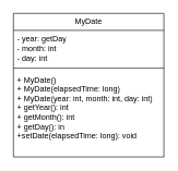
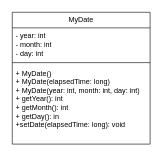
  <mxCell id="0" />
  <mxCell id="1" parent="0" />
  <mxCell id="2" value="MyDate" style="swimlane;fontStyle=0;childLayout=stackLayout;horizontal=1;startSize=26;fillColor=none;horizontalStack=0;resizeParent=1;resizeParentMax=0;resizeLast=0;collapsible=1;marginBottom=0;whiteSpace=wrap;html=1;" vertex="1" parent="1"><mxGeometry x="20" y="20" width="230" height="220" as="geometry" /></mxCell>
- <mxCell id="3" value="- year: getDay&lt;div&gt;- month: int&lt;/div&gt;&lt;div&gt;- day: int&lt;/div&gt;" style="text;strokeColor=none;fillColor=none;align=left;verticalAlign=top;spacingLeft=4;spacingRight=4;overflow=hidden;rotatable=0;points=[[0,0.5],[1,0.5]];portConstraint=eastwest;whiteSpace=wrap;html=1;" vertex="1" parent="2"><mxGeometry y="26" width="230" height="54" as="geometry" /></mxCell>
+ <mxCell id="3" value="- year: int&lt;div&gt;- month: int&lt;/div&gt;&lt;div&gt;- day: int&lt;/div&gt;" style="text;strokeColor=none;fillColor=none;align=left;verticalAlign=top;spacingLeft=4;spacingRight=4;overflow=hidden;rotatable=0;points=[[0,0.5],[1,0.5]];portConstraint=eastwest;whiteSpace=wrap;html=1;" vertex="1" parent="2"><mxGeometry y="26" width="230" height="54" as="geometry" /></mxCell>
  <mxCell id="4" value="" style="line;strokeWidth=1;fillColor=none;align=left;verticalAlign=middle;spacingTop=-1;spacingLeft=3;spacingRight=3;rotatable=0;labelPosition=right;points=[];portConstraint=eastwest;strokeColor=inherit;" vertex="1" parent="2"><mxGeometry y="80" width="230" height="8" as="geometry" /></mxCell>
  <mxCell id="5" value="+ MyDate()&lt;div&gt;+ MyDate(elapsedTime: long)&lt;/div&gt;&lt;div&gt;+ MyDate(year: int, month: int, day: int)&lt;/div&gt;&lt;div&gt;+ getYear(): int&lt;/div&gt;&lt;div&gt;+ getMonth(): int&lt;/div&gt;&lt;div&gt;+ getDay(): in&lt;/div&gt;&lt;div&gt;+setDate(elapsedTime: long): void&lt;/div&gt;&lt;div&gt;&lt;br&gt;&lt;/div&gt;" style="text;strokeColor=none;fillColor=none;align=left;verticalAlign=top;spacingLeft=4;spacingRight=4;overflow=hidden;rotatable=0;points=[[0,0.5],[1,0.5]];portConstraint=eastwest;whiteSpace=wrap;html=1;" vertex="1" parent="2"><mxGeometry y="88" width="230" height="132" as="geometry" /></mxCell>
